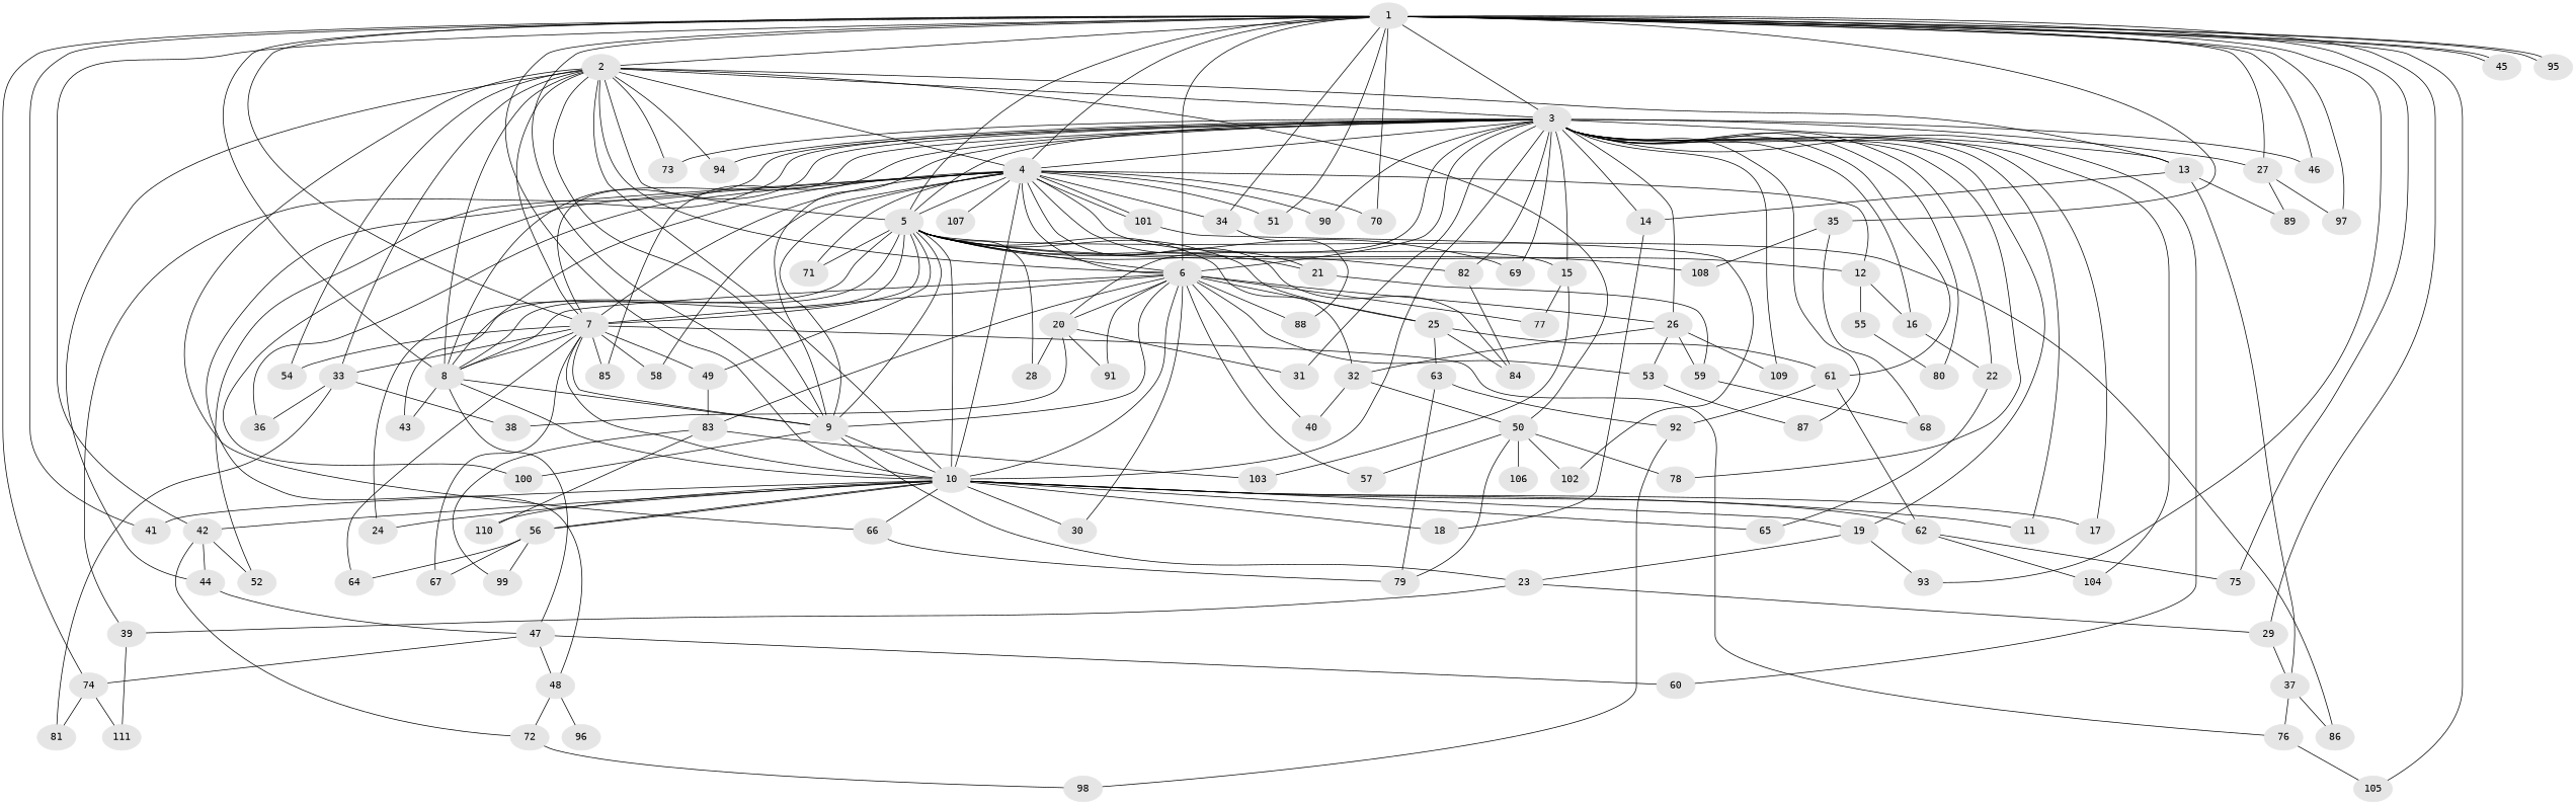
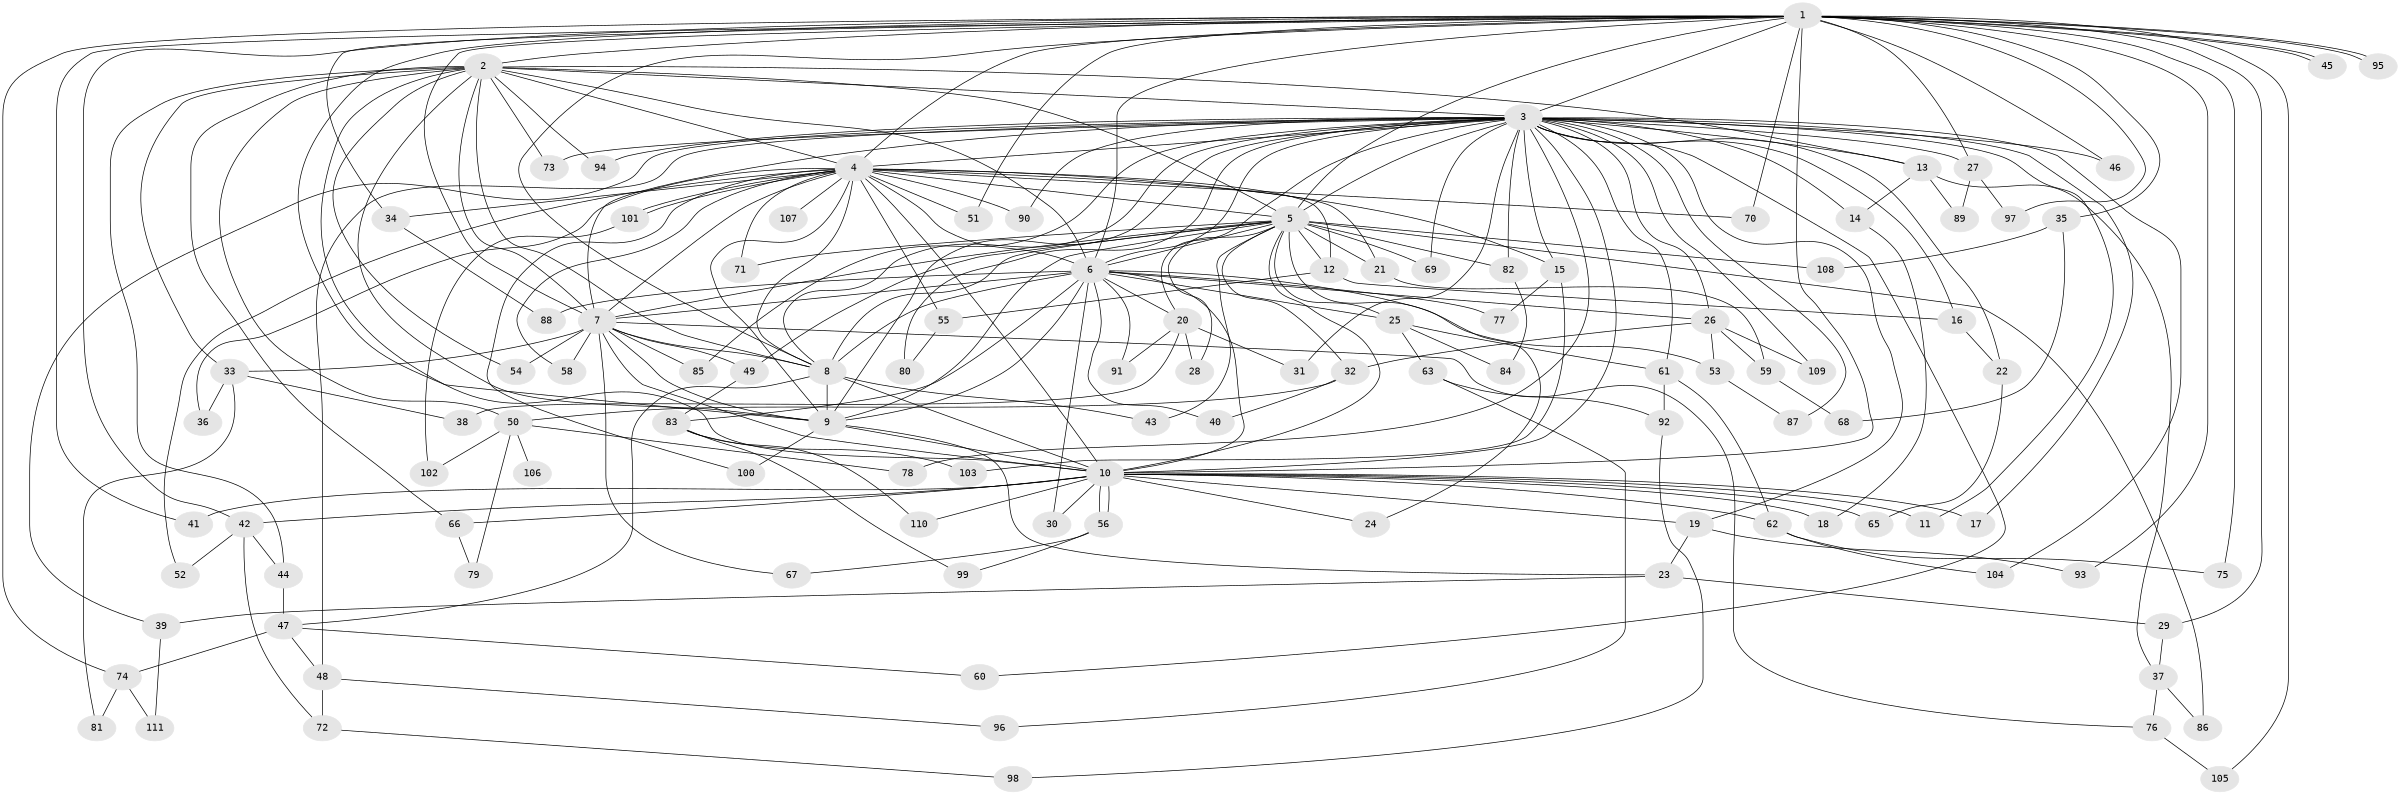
  graph {
    fontname="DejaVu Sans Mono"
    node [color=gray90 fontname="DejaVu Sans Mono" style=filled]
    edge [fontname="DejaVu Sans Mono"]
    1
    2
    3
    4
    5
    6
    7
    8
    9
    10
    27
    29
    34
    35
    41
    42
    45
    46
    51
    70
    74
    75
    93
    95
    97
    105
    13
    33
    44
    50
    54
    66
    73
    94
    11
    14
    15
    16
    17
    19
    20
    22
    26
    31
    39
    48
    60
    61
    69
    78
    80
    82
    85
    87
    90
    104
    109
    107
    12
    21
    36
    52
    55
    58
    71
    100
    101
    24
    25
    28
    32
    43
    49
    86
    108
    30
    40
    53
-   57
    77
    83
    88
    91
-   64
    67
    76
    47
    23
    18
    56
    62
    65
    110
    89
    37
    68
    72
    81
    111
    38
    106
    79
    102
    103
    59
    96
    92
    84
    63
    99
    98
    1 -- 2
    1 -- 3
    1 -- 4
    1 -- 5
    1 -- 6
    1 -- 7
    1 -- 8
    1 -- 9
    1 -- 10
    1 -- 27
    1 -- 29
    1 -- 34
    1 -- 35
    1 -- 41
    1 -- 42
    1 -- 45
    1 -- 45
    1 -- 46
    1 -- 51
    1 -- 70
    1 -- 74
    1 -- 75
    1 -- 93
    1 -- 95
    1 -- 95
    1 -- 97
    1 -- 105
    2 -- 3
    2 -- 4
    2 -- 5
    2 -- 6
    2 -- 7
    2 -- 8
    2 -- 9
    2 -- 10
    2 -- 13
    2 -- 33
    2 -- 44
    2 -- 50
    2 -- 54
    2 -- 66
    2 -- 73
    2 -- 94
    3 -- 4
    3 -- 5
    3 -- 6
    3 -- 7
    3 -- 8
    3 -- 9
    3 -- 10
    3 -- 27
    3 -- 46
    3 -- 13
    3 -- 73
    3 -- 94
    3 -- 11
    3 -- 14
    3 -- 15
    3 -- 16
    3 -- 17
    3 -- 19
    3 -- 20
    3 -- 22
    3 -- 26
    3 -- 31
    3 -- 39
    3 -- 48
    3 -- 60
    3 -- 61
    3 -- 69
    3 -- 78
    3 -- 80
    3 -- 82
    3 -- 85
    3 -- 87
    3 -- 90
    3 -- 104
    3 -- 109
    4 -- 5
    4 -- 6
    4 -- 7
    4 -- 8
    4 -- 9
    4 -- 10
    4 -- 34
    4 -- 51
    4 -- 70
    4 -- 15
    4 -- 90
    4 -- 107
    4 -- 12
    4 -- 21
    4 -- 36
    4 -- 52
-   4 -- 84
+   4 -- 55
    4 -- 58
    4 -- 71
    4 -- 100
    4 -- 101
    4 -- 101
    5 -- 6
    5 -- 7
    5 -- 8
    5 -- 9
    5 -- 10
    5 -- 69
    5 -- 82
    5 -- 12
    5 -- 21
    5 -- 71
    5 -- 24
    5 -- 25
    5 -- 28
    5 -- 32
    5 -- 43
    5 -- 49
    5 -- 86
    5 -- 108
    6 -- 7
    6 -- 8
    6 -- 9
    6 -- 10
    6 -- 20
    6 -- 26
    6 -- 25
    6 -- 30
    6 -- 40
    6 -- 53
-   6 -- 57
    6 -- 77
    6 -- 83
    6 -- 88
    6 -- 91
    7 -- 8
    7 -- 9
    7 -- 10
    7 -- 33
    7 -- 54
    7 -- 85
    7 -- 58
    7 -- 49
-   7 -- 64
    7 -- 67
    7 -- 76
    8 -- 9
    8 -- 10
    8 -- 43
    8 -- 47
    9 -- 10
    9 -- 100
    9 -- 23
    10 -- 41
    10 -- 42
    10 -- 66
    10 -- 11
    10 -- 17
    10 -- 19
    10 -- 24
    10 -- 30
    10 -- 18
    10 -- 56
    10 -- 56
    10 -- 62
    10 -- 65
    10 -- 110
    27 -- 97
    27 -- 89
    29 -- 37
    34 -- 88
    35 -- 108
    35 -- 68
    42 -- 44
    42 -- 52
    42 -- 72
    74 -- 81
    74 -- 111
    13 -- 14
    13 -- 89
    13 -- 37
    33 -- 36
    33 -- 81
    33 -- 38
    44 -- 47
    50 -- 78
-   50 -- 57
    50 -- 106
    50 -- 79
    50 -- 102
    66 -- 79
    14 -- 18
    15 -- 77
    15 -- 103
    16 -- 22
    19 -- 93
    19 -- 23
    20 -- 31
    20 -- 28
    20 -- 91
    20 -- 38
    22 -- 65
    26 -- 109
    26 -- 32
    26 -- 53
    26 -- 59
    39 -- 111
    48 -- 72
    48 -- 96
    61 -- 62
    61 -- 92
    82 -- 84
    12 -- 16
    12 -- 55
    21 -- 59
    55 -- 80
    101 -- 102
    25 -- 61
    25 -- 84
    25 -- 63
    32 -- 50
    32 -- 40
    49 -- 83
    53 -- 87
    83 -- 110
    83 -- 103
    83 -- 99
    76 -- 105
    47 -- 74
    47 -- 48
    47 -- 60
    23 -- 29
    23 -- 39
-   56 -- 64
    56 -- 67
    56 -- 99
    62 -- 75
    62 -- 104
    37 -- 86
    37 -- 76
    72 -- 98
    59 -- 68
    92 -- 98
-   63 -- 79
+   63 -- 96
    63 -- 92
  }
